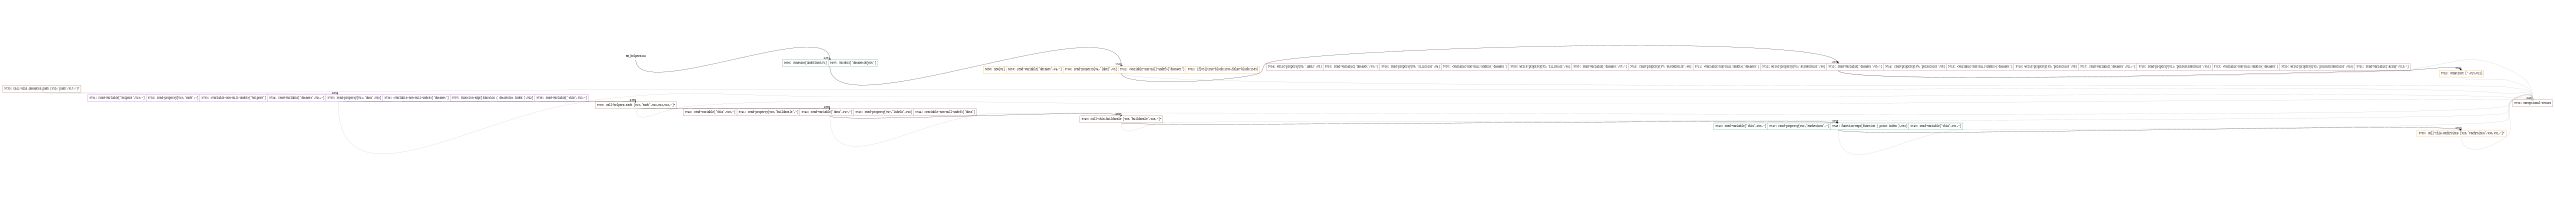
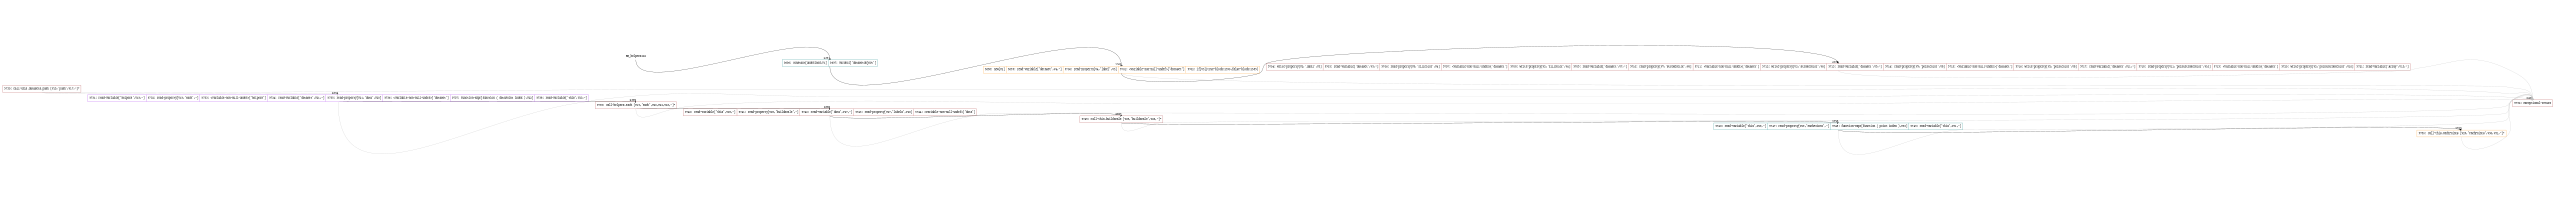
  digraph {
    fontname="Courier Prime"
    rankdir=LR
    node [color=brown fontname="Courier Prime" shape=record]
    edge [arrowhead=tee fontname="Courier Prime" headport=n tailport=s color=gray]
    n1 [color=teal label=BB_helpers222 shape=none]
    n2 [color=teal label="{9696: constant[undefined,v1]|9697: vardecl['datasetObject']}"]
    n3 [color=darkorange label="{9698: new[v2]|9699: read-variable['dataset',v4,-]|9700: read-property[v4,'label',v3]|9701: \<variable-non-null-undef\>['dataset']|9702: if[v3](true-block:2390,false-block:2389)}"]
    n4 [label="{9704: write-property[v2,'label',v3]|9705: read-variable['dataset',v5,-]|9706: read-property[v5,'fillColor',v4]|9707: \<variable-non-null-undef\>['dataset']|9708: write-property[v2,'fillColor',v4]|9709: read-variable['dataset',v7,-]|9710: read-property[v7,'strokeColor',v6]|9711: \<variable-non-null-undef\>['dataset']|9712: write-property[v2,'strokeColor',v6]|9713: read-variable['dataset',v9,-]|9714: read-property[v9,'pointColor',v8]|9715: \<variable-non-null-undef\>['dataset']|9716: write-property[v2,'pointColor',v8]|9717: read-variable['dataset',v11,-]|9718: read-property[v11,'pointStrokeColor',v10]|9719: \<variable-non-null-undef\>['dataset']|9720: write-property[v2,'pointStrokeColor',v10]|9721: read-variable['Array',v13,-]}"]
    n5 [label="{9752: exceptional-return}"]
-   n6 [color=darkorange label="{9722: construct [-,v13,v12]}"]
    n7 [label="{9730: call-this.datasets.push [v15,'push',v17,-]*}"]
    n8 [color=purple label="{9731: read-variable['helpers',v19,-]|9732: read-property[v19,'each',-]|9733: \<variable-non-null-undef\>['helpers']|9734: read-variable['dataset',v21,-]|9735: read-property[v21,'data',v20]|9736: \<variable-non-null-undef\>['dataset']|9737: function-expr[function ( dataPoint index ),v22]|9738: read-variable['this',v23,-]}"]
    n9 [label="{9739: call-helpers.each [v19,'each',v20,v22,v23,-]*}"]
    n10 [label="{9740: read-variable['this',v25,-]|9741: read-property[v25,'buildScale',-]|9742: read-variable['data',v27,-]|9743: read-property[v27,'labels',v26]|9744: \<variable-non-null-undef\>['data']}"]
    n11 [label="{9745: call-this.buildScale [v25,'buildScale',v26,-]*}"]
    n12 [color=teal label="{9746: read-variable['this',v29,-]|9747: read-property[v29,'eachPoints',-]|9748: function-expr[function ( point index ),v30]|9749: read-variable['this',v31,-]}"]
    n13 [color=darkorange label="{9750: call-this.eachPoints [v29,'eachPoints',v30,v31,-]*}"]
    n1 -> n2 [headlabel="    2387" color=""]
    n2 -> n3 [headlabel="      2388" color=""]
    n3 -> n4 [arrowhead=diamond headlabel="      2390" color=""]
    n3 -> n5 [headlabel="      2401"]
    n4 -> n5
-   n4 -> n6 [arrowhead=diamond headlabel="      2391" color=""]
-   n6 -> n5 [arrowhead=diamond]
    n7 -> n5
    n7 -> n8 [headlabel="      2394"]
    n8 -> n5 [arrowhead=diamond]
    n8 -> n9 [headlabel="      2395" color=""]
    n9 -> n5
    n9 -> n10 [headlabel="      2396" color=""]
    n10 -> n5 [arrowhead=diamond]
    n10 -> n11 [headlabel="      2397" color=""]
    n11 -> n5
-   n11 -> n12 [arrowhead=diamond headlabel="      2398" color=""]
+   n11 -> n12 [headlabel="      2398" color=""]
    n12 -> n5
    n12 -> n13 [arrowhead=diamond headlabel="      2399" color=""]
    n13 -> n5 [arrowhead=diamond]
  }
